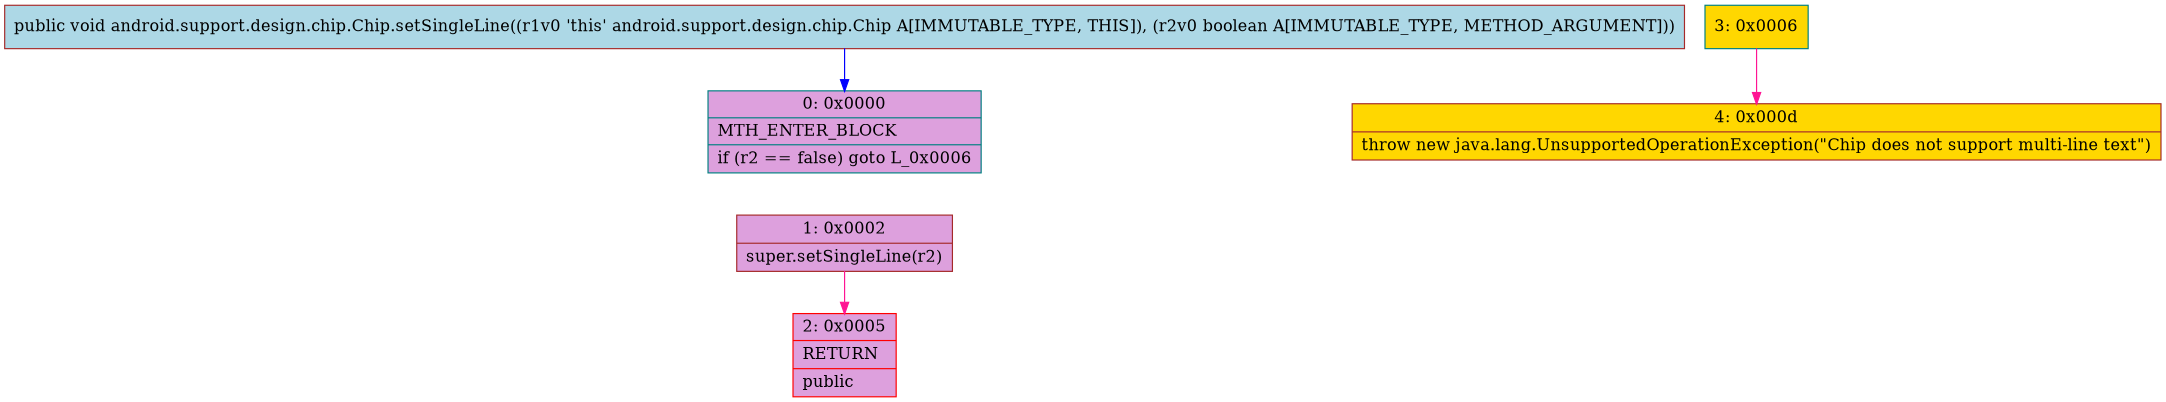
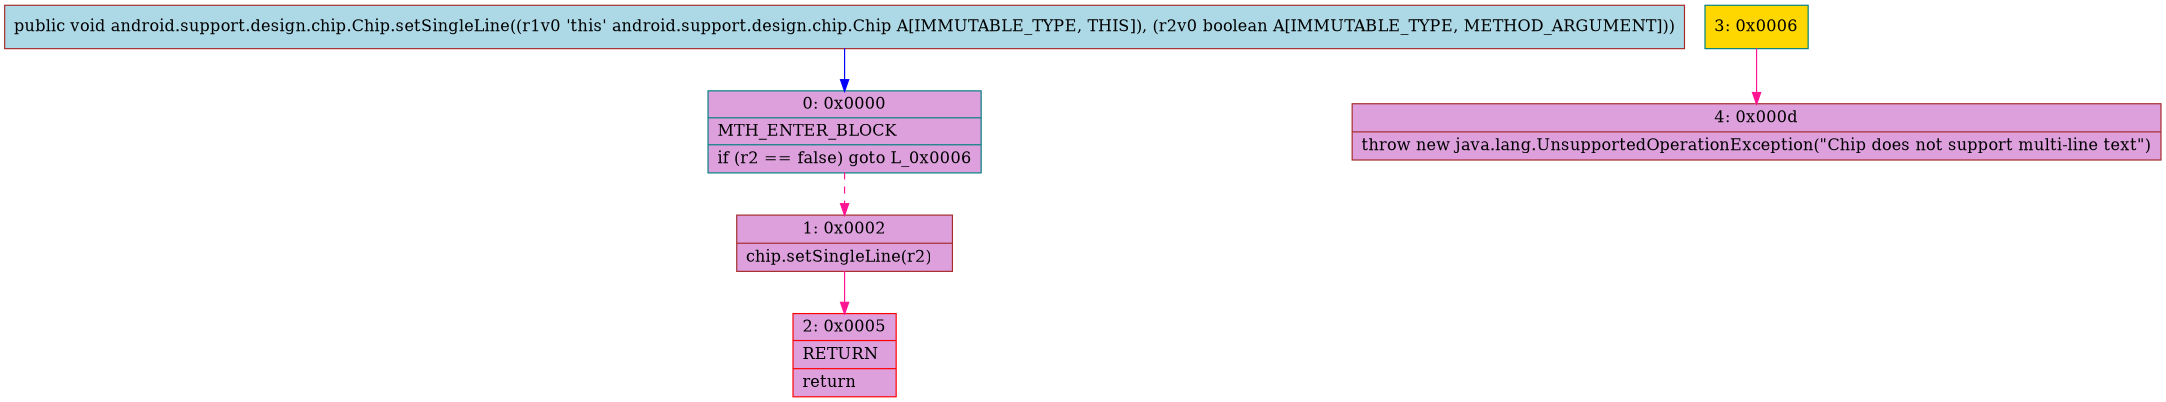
  digraph {
    node [color=brown fillcolor=plum shape=record style=filled]
    edge [color=deeppink]
    n1 [color=teal label="{0\:\ 0x0000|MTH_ENTER_BLOCK\l|if (r2 == false) goto L_0x0006\l}"]
-   n2 [label="{1\:\ 0x0002|super.setSingleLine(r2)\l}"]
-   n3 [color=red label="{2\:\ 0x0005|RETURN\l|public\l}"]
+   n2 [label="{1\:\ 0x0002|chip.setSingleLine(r2)\l}"]
+   n3 [color=red label="{2\:\ 0x0005|RETURN\l|return\l}"]
    n4 [color=teal fillcolor=gold label="{3\:\ 0x0006}"]
-   n5 [fillcolor=gold label="{4\:\ 0x000d|throw new java.lang.UnsupportedOperationException(\"Chip does not support multi\-line text\")\l}"]
+   n5 [label="{4\:\ 0x000d|throw new java.lang.UnsupportedOperationException(\"Chip does not support multi\-line text\")\l}"]
    n6 [fillcolor=lightblue label="{public void android.support.design.chip.Chip.setSingleLine((r1v0 'this' android.support.design.chip.Chip A[IMMUTABLE_TYPE, THIS]), (r2v0 boolean A[IMMUTABLE_TYPE, METHOD_ARGUMENT])) }"]
+   n1 -> n2 [style=dashed]
    n2 -> n3
    n4 -> n5
    n6 -> n1 [color=blue]
  }
